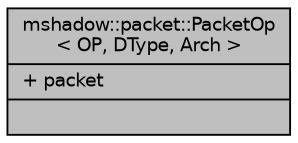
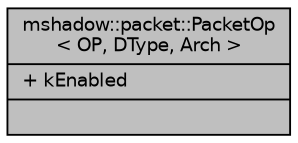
  digraph {
    fontname="DejaVu Sans"
-   n1 [color=black fillcolor=grey75 fontcolor=black fontname="DejaVu Sans" fontsize=10 height=0.2 label="{mshadow::packet::PacketOp\l\< OP, DType, Arch \>\n|+ packet\l|}" shape=record style=filled width=0.4]
+   n1 [color=black fillcolor=grey75 fontcolor=black fontname="DejaVu Sans" fontsize=10 height=0.2 label="{mshadow::packet::PacketOp\l\< OP, DType, Arch \>\n|+ kEnabled\l|}" shape=record style=filled width=0.4]
  }
